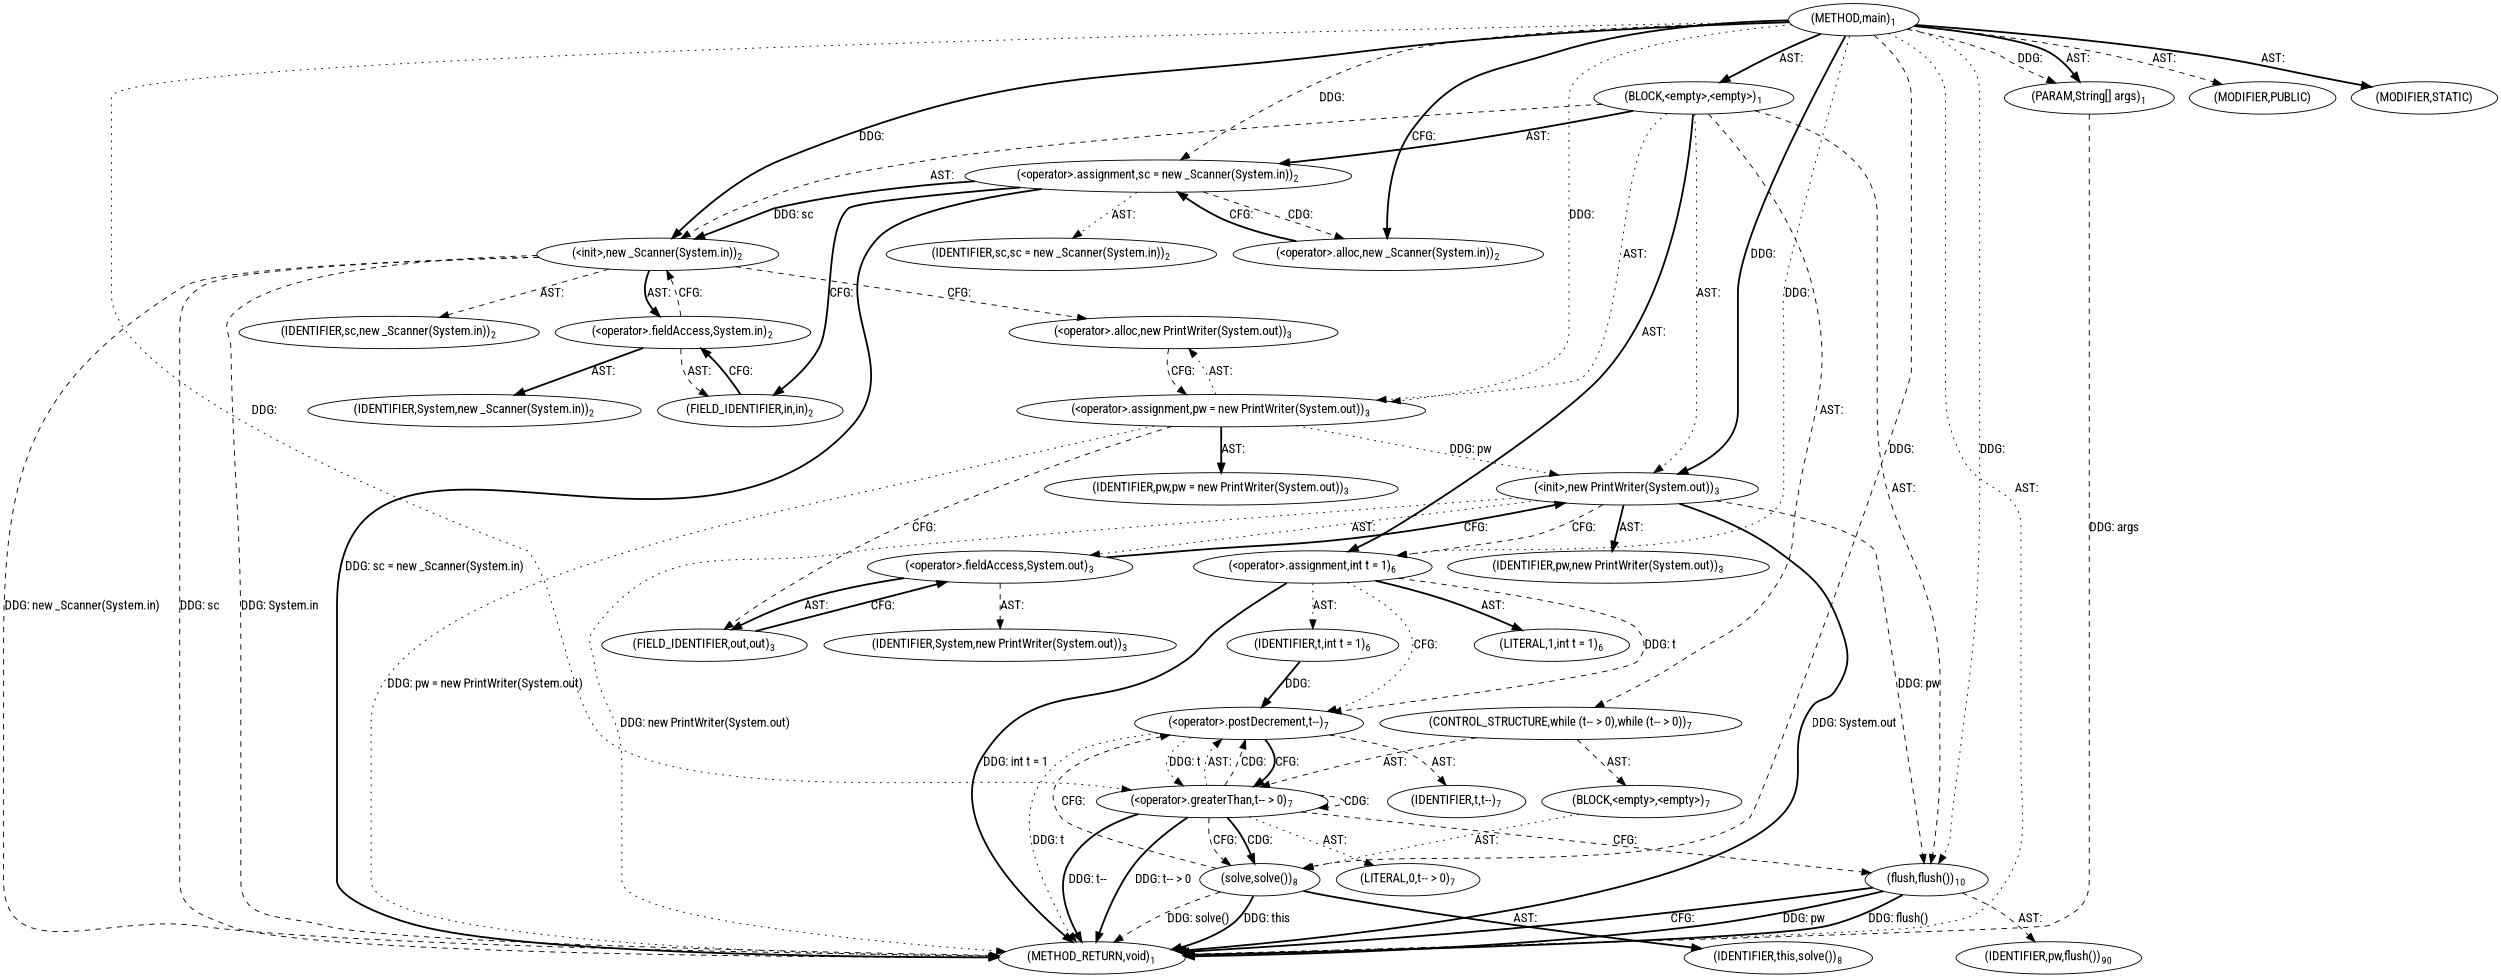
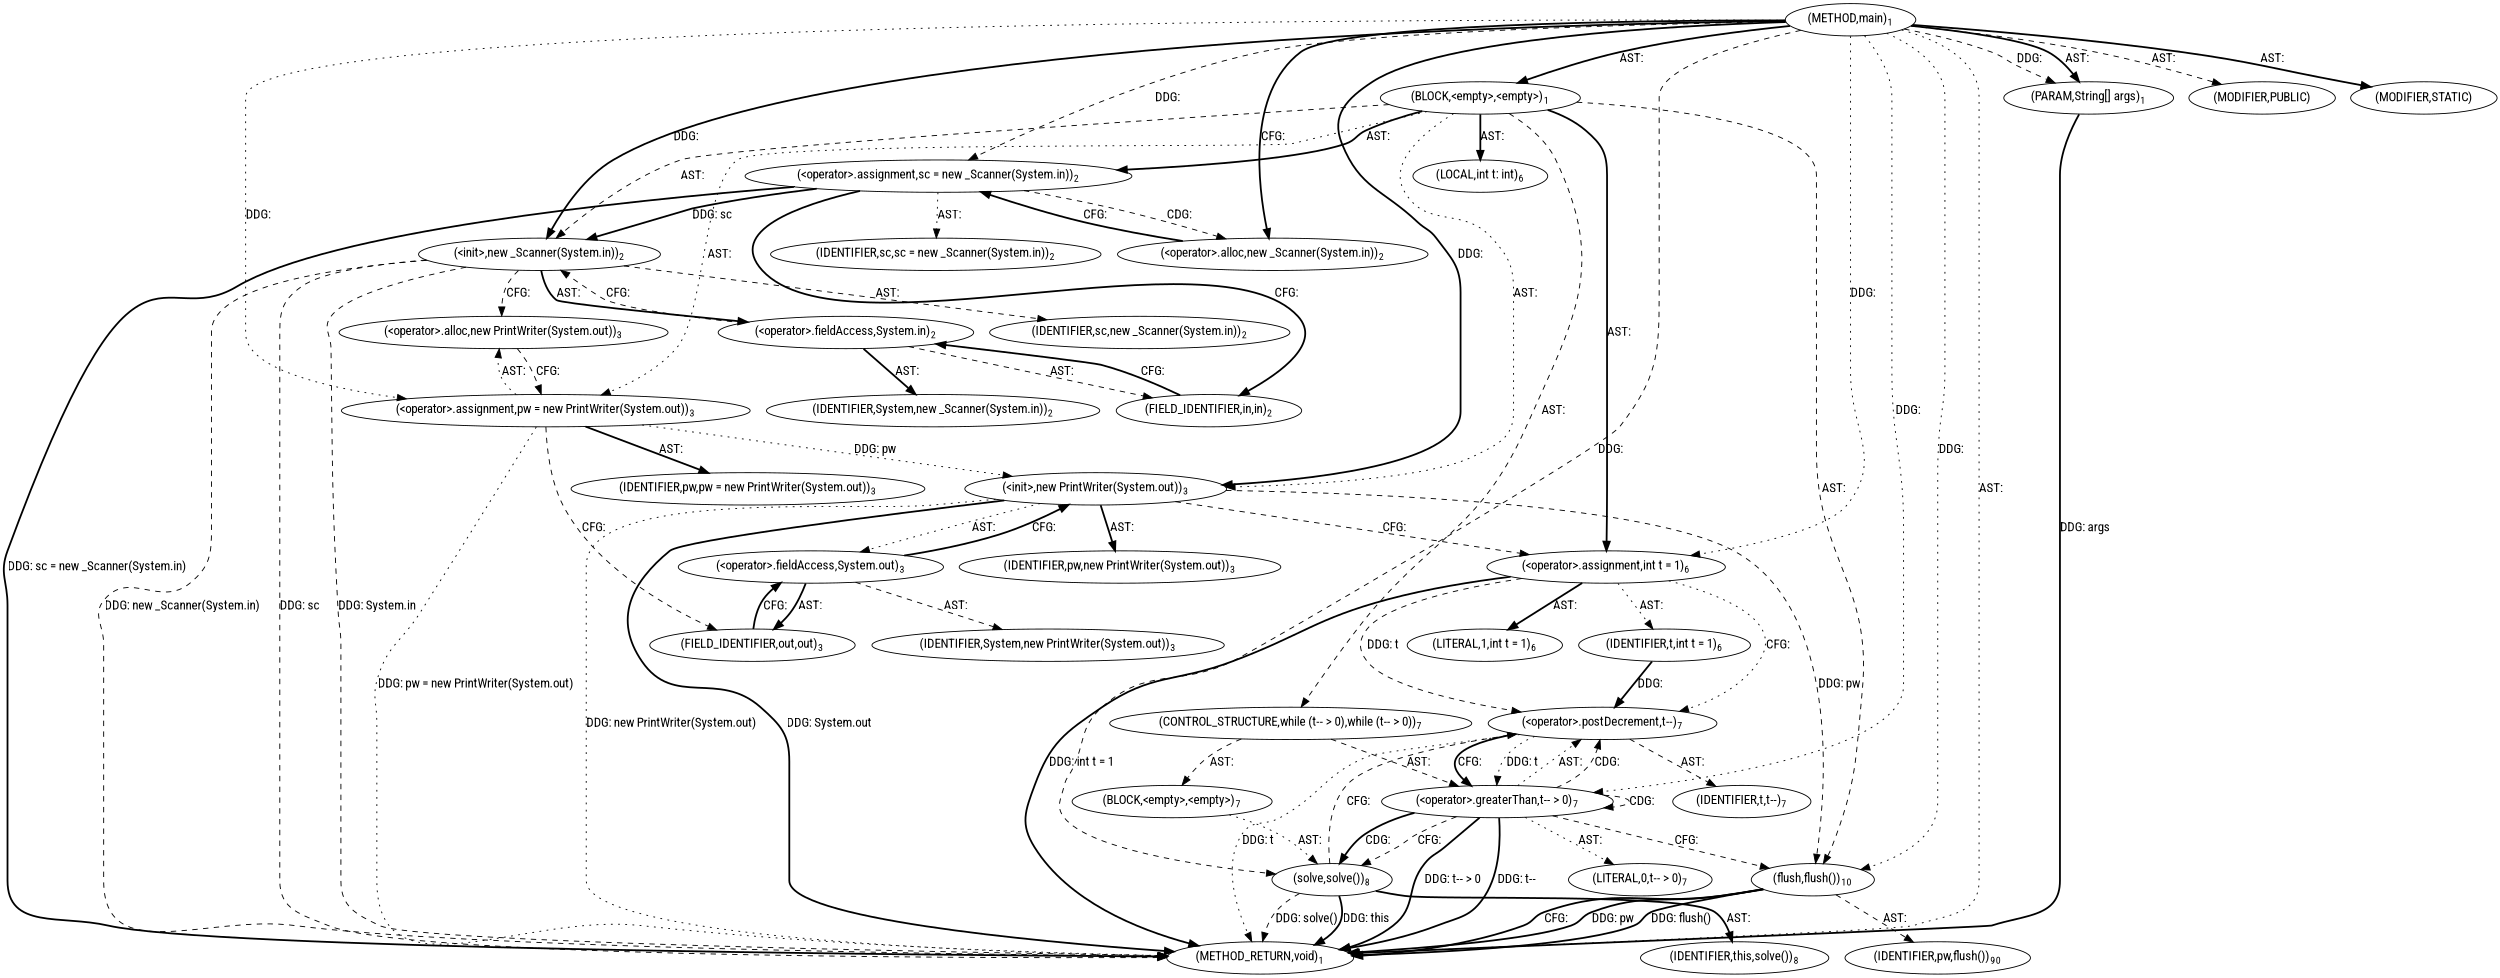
  digraph {
    fontname="Roboto Condensed"
    node [fontname="Roboto Condensed"]
    edge [fontname="Roboto Condensed" style=bold]
    n1 [label=<(METHOD,main)<SUB>1</SUB>>]
    n2 [label=<(PARAM,String[] args)<SUB>1</SUB>>]
    n3 [label=<(BLOCK,&lt;empty&gt;,&lt;empty&gt;)<SUB>1</SUB>>]
    n4 [label=<(&lt;operator&gt;.assignment,sc = new _Scanner(System.in))<SUB>2</SUB>>]
    n5 [label=<(&lt;operator&gt;.alloc,new _Scanner(System.in))<SUB>2</SUB>>]
    n6 [label=<(&lt;init&gt;,new _Scanner(System.in))<SUB>2</SUB>>]
    n7 [label=<(&lt;operator&gt;.assignment,pw = new PrintWriter(System.out))<SUB>3</SUB>>]
    n8 [label=<(&lt;init&gt;,new PrintWriter(System.out))<SUB>3</SUB>>]
    n9 [label=<(&lt;operator&gt;.assignment,int t = 1)<SUB>6</SUB>>]
    n10 [label=<(&lt;operator&gt;.greaterThan,t-- &gt; 0)<SUB>7</SUB>>]
    n11 [label=<(solve,solve())<SUB>8</SUB>>]
    n12 [label=<(flush,flush())<SUB>10</SUB>>]
    n13 [label=<(MODIFIER,PUBLIC)>]
    n14 [label=<(MODIFIER,STATIC)>]
    n15 [label=<(METHOD_RETURN,void)<SUB>1</SUB>>]
+   n16 [label=<(LOCAL,int t: int)<SUB>6</SUB>>]
    n17 [label=<(CONTROL_STRUCTURE,while (t-- &gt; 0),while (t-- &gt; 0))<SUB>7</SUB>>]
    n18 [label=<(IDENTIFIER,sc,sc = new _Scanner(System.in))<SUB>2</SUB>>]
    n19 [label=<(FIELD_IDENTIFIER,in,in)<SUB>2</SUB>>]
    n20 [label=<(IDENTIFIER,sc,new _Scanner(System.in))<SUB>2</SUB>>]
    n21 [label=<(&lt;operator&gt;.fieldAccess,System.in)<SUB>2</SUB>>]
    n22 [label=<(&lt;operator&gt;.alloc,new PrintWriter(System.out))<SUB>3</SUB>>]
    n23 [label=<(IDENTIFIER,pw,pw = new PrintWriter(System.out))<SUB>3</SUB>>]
    n24 [label=<(FIELD_IDENTIFIER,out,out)<SUB>3</SUB>>]
    n25 [label=<(IDENTIFIER,pw,new PrintWriter(System.out))<SUB>3</SUB>>]
    n26 [label=<(&lt;operator&gt;.fieldAccess,System.out)<SUB>3</SUB>>]
    n27 [label=<(&lt;operator&gt;.postDecrement,t--)<SUB>7</SUB>>]
    n28 [label=<(IDENTIFIER,t,int t = 1)<SUB>6</SUB>>]
    n29 [label=<(LITERAL,1,int t = 1)<SUB>6</SUB>>]
    n30 [label=<(LITERAL,0,t-- &gt; 0)<SUB>7</SUB>>]
    n31 [label=<(IDENTIFIER,t,t--)<SUB>7</SUB>>]
    n32 [label=<(IDENTIFIER,this,solve())<SUB>8</SUB>>]
    n33 [label=<(IDENTIFIER,pw,flush())<SUB>90</SUB>>]
    n34 [label=<(BLOCK,&lt;empty&gt;,&lt;empty&gt;)<SUB>7</SUB>>]
    n35 [label=<(IDENTIFIER,System,new _Scanner(System.in))<SUB>2</SUB>>]
    n36 [label=<(IDENTIFIER,System,new PrintWriter(System.out))<SUB>3</SUB>>]
    n1 -> n2 [label="AST: "]
    n1 -> n2 [label="DDG: " style=dashed]
    n1 -> n3 [label="AST: "]
    n1 -> n4 [label="DDG: " style=dashed]
    n1 -> n5 [label="CFG: "]
    n1 -> n6 [label="DDG: "]
    n1 -> n7 [label="DDG: " style=dotted]
    n1 -> n8 [label="DDG: "]
    n1 -> n9 [label="DDG: " style=dotted]
    n1 -> n10 [label="DDG: " style=dotted]
    n1 -> n11 [label="DDG: " style=dashed]
    n1 -> n12 [label="DDG: " style=dotted]
    n1 -> n13 [label="AST: " style=dashed]
    n1 -> n14 [label="AST: "]
    n1 -> n15 [label="AST: " style=dotted]
-   n2 -> n15 [label="DDG: args" style=dashed]
+   n2 -> n15 [label="DDG: args"]
    n3 -> n4 [label="AST: "]
    n3 -> n6 [label="AST: " style=dashed]
    n3 -> n7 [label="AST: " style=dotted]
    n3 -> n8 [label="AST: " style=dotted]
    n3 -> n9 [label="AST: "]
    n3 -> n12 [label="AST: " style=dashed]
+   n3 -> n16 [label="AST: "]
    n3 -> n17 [label="AST: " style=dashed]
    n4 -> n5 [label="CDG: " style=dashed]
    n4 -> n6 [label="DDG: sc"]
    n4 -> n15 [label="DDG: sc = new _Scanner(System.in)"]
    n4 -> n18 [label="AST: " style=dotted]
    n4 -> n19 [label="CFG: "]
    n5 -> n4 [label="CFG: "]
    n6 -> n15 [label="DDG: sc" style=dashed]
    n6 -> n15 [label="DDG: System.in" style=dashed]
    n6 -> n15 [label="DDG: new _Scanner(System.in)" style=dashed]
    n6 -> n20 [label="AST: " style=dashed]
    n6 -> n21 [label="AST: "]
    n6 -> n22 [label="CFG: " style=dashed]
    n7 -> n8 [label="DDG: pw" style=dotted]
    n7 -> n15 [label="DDG: pw = new PrintWriter(System.out)" style=dotted]
    n7 -> n22 [label="AST: " style=dotted]
    n7 -> n23 [label="AST: "]
    n7 -> n24 [label="CFG: " style=dashed]
    n8 -> n9 [label="CFG: " style=dashed]
    n8 -> n12 [label="DDG: pw" style=dashed]
    n8 -> n15 [label="DDG: System.out"]
    n8 -> n15 [label="DDG: new PrintWriter(System.out)" style=dotted]
    n8 -> n25 [label="AST: "]
    n8 -> n26 [label="AST: " style=dotted]
    n9 -> n15 [label="DDG: int t = 1"]
    n9 -> n27 [label="CFG: " style=dotted]
    n9 -> n27 [label="DDG: t" style=dashed]
    n9 -> n28 [label="AST: " style=dotted]
    n9 -> n29 [label="AST: "]
    n10 -> n10 [label="CDG: " style=dashed]
    n10 -> n11 [label="CFG: " style=dashed]
    n10 -> n11 [label="CDG: "]
    n10 -> n12 [label="CFG: " style=dashed]
    n10 -> n15 [label="DDG: t--"]
    n10 -> n15 [label="DDG: t-- &gt; 0"]
    n10 -> n27 [label="AST: " style=dotted]
    n10 -> n27 [label="CDG: " style=dashed]
    n10 -> n30 [label="AST: " style=dotted]
    n11 -> n15 [label="DDG: solve()" style=dashed]
    n11 -> n15 [label="DDG: this"]
    n11 -> n27 [label="CFG: " style=dashed]
    n11 -> n32 [label="AST: "]
    n12 -> n15 [label="CFG: "]
    n12 -> n15 [label="DDG: pw"]
    n12 -> n15 [label="DDG: flush()"]
    n12 -> n33 [label="AST: " style=dashed]
    n17 -> n10 [label="AST: " style=dashed]
    n17 -> n34 [label="AST: " style=dashed]
    n19 -> n21 [label="CFG: "]
    n21 -> n6 [label="CFG: " style=dashed]
    n21 -> n19 [label="AST: " style=dashed]
    n21 -> n35 [label="AST: "]
    n22 -> n7 [label="CFG: " style=dashed]
    n24 -> n26 [label="CFG: "]
    n26 -> n8 [label="CFG: "]
    n26 -> n24 [label="AST: "]
    n26 -> n36 [label="AST: " style=dashed]
    n27 -> n10 [label="CFG: "]
    n27 -> n10 [label="DDG: t" style=dotted]
    n27 -> n15 [label="DDG: t" style=dotted]
    n27 -> n31 [label="AST: " style=dashed]
    n28 -> n27 [label="DDG: "]
    n34 -> n11 [label="AST: " style=dotted]
  }
